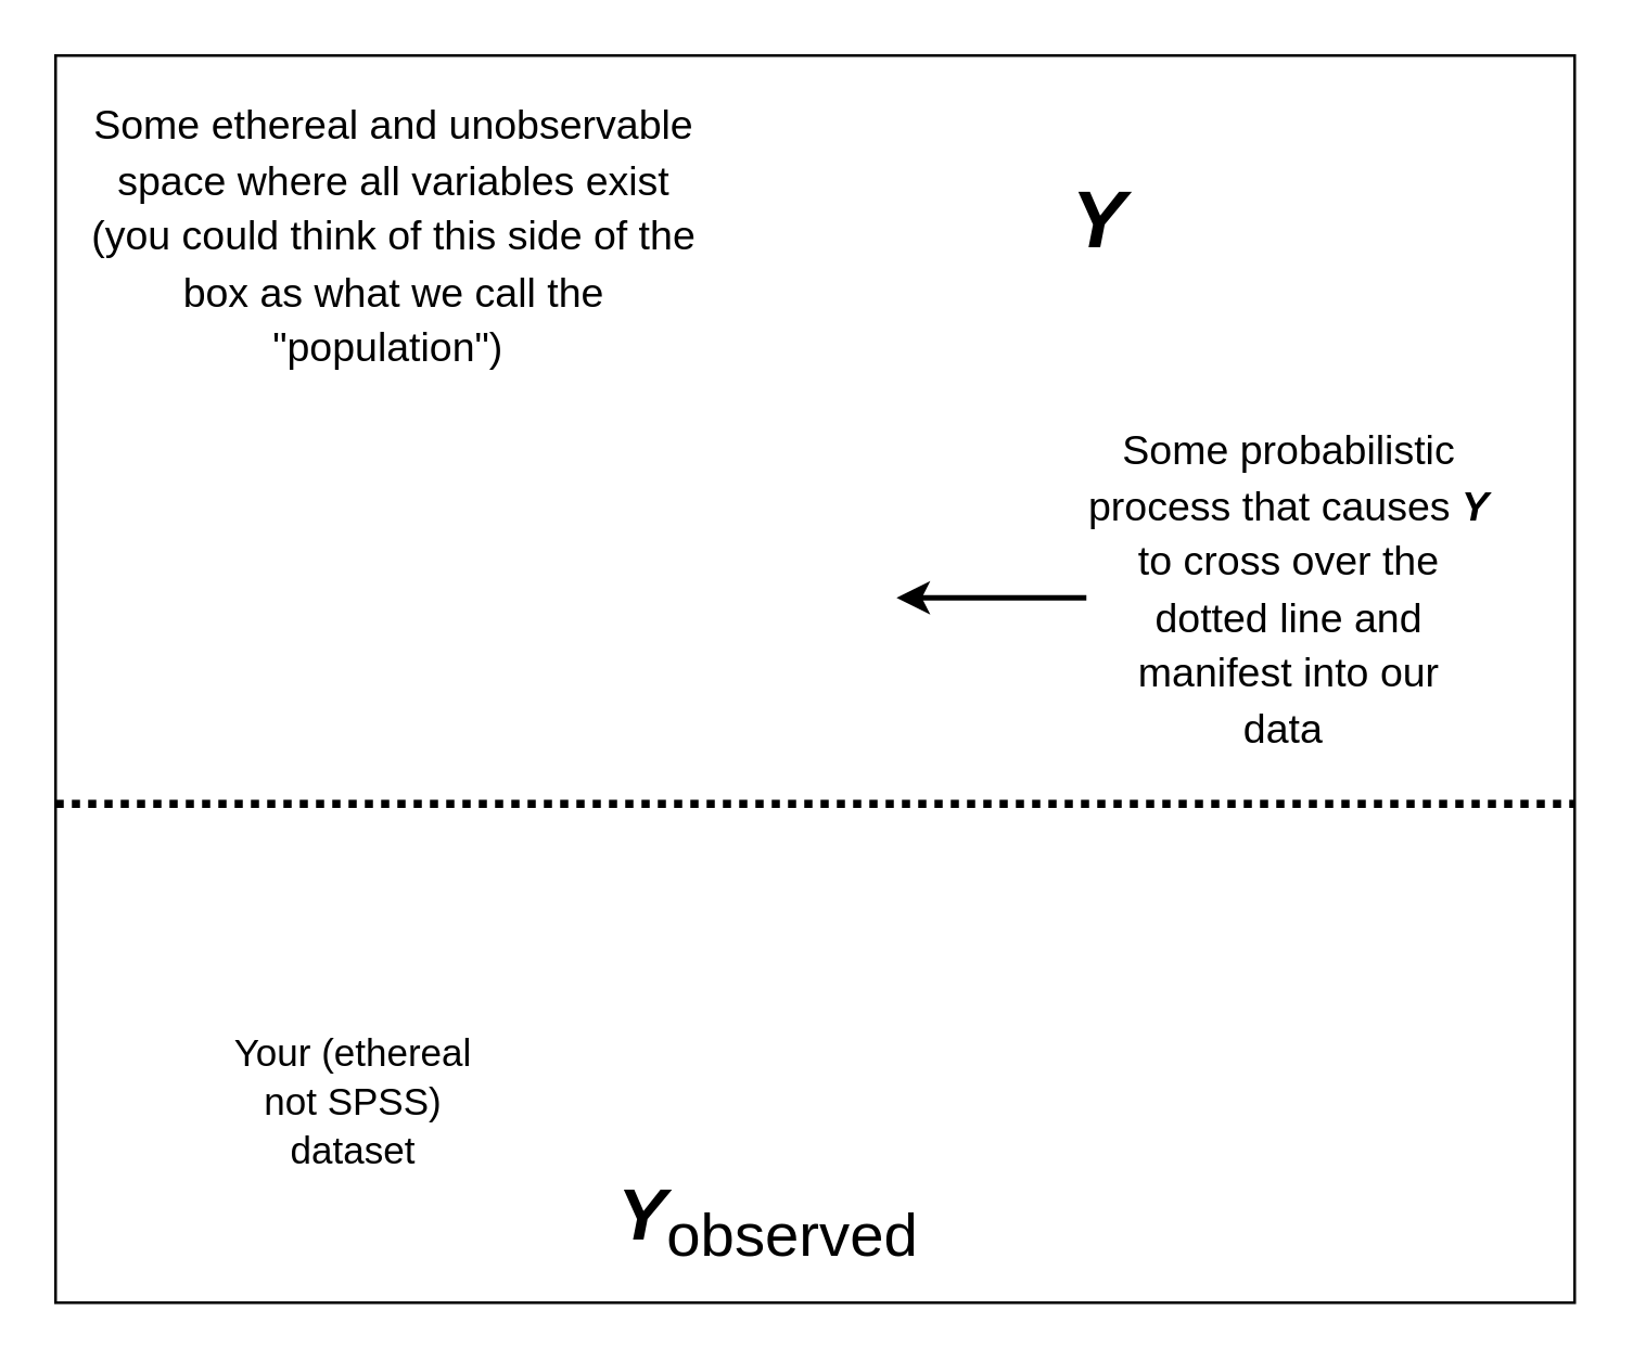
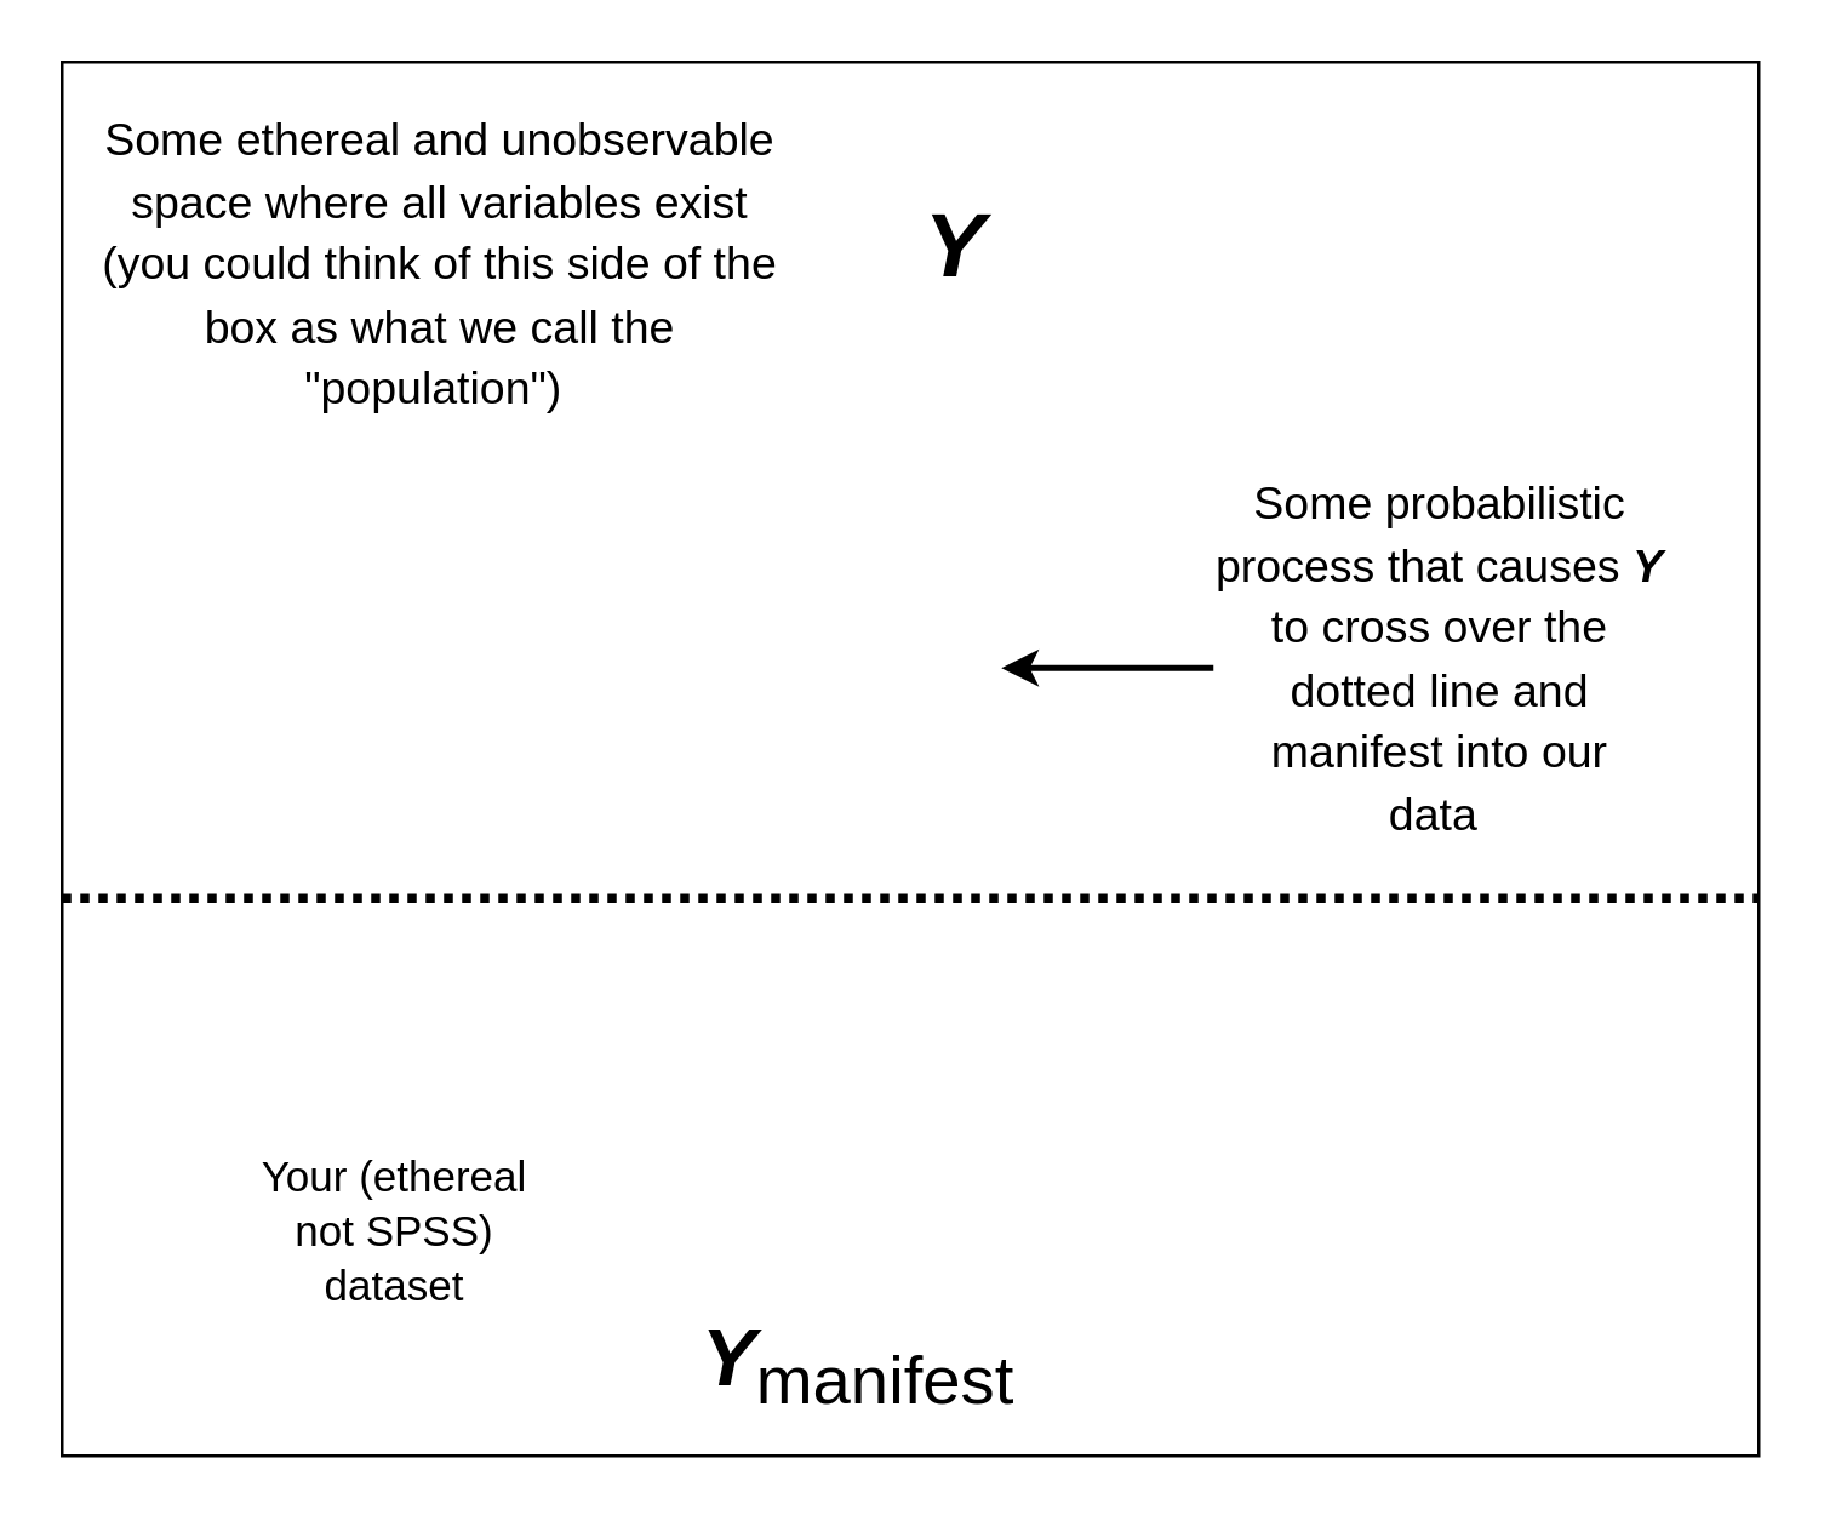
  <mxCell id="0" />
  <mxCell id="1" parent="0" />
  <mxCell id="2" value="" style="rounded=0;whiteSpace=wrap;html=1;fillColor=none;" vertex="1" parent="1"><mxGeometry x="20" y="20" width="560" height="460" as="geometry" /></mxCell>
  <mxCell id="3" value="" style="endArrow=none;html=1;exitX=0;exitY=0.5;exitDx=0;exitDy=0;entryX=1;entryY=0.5;entryDx=0;entryDy=0;dashed=1;dashPattern=1 1;strokeWidth=3;" edge="1" parent="1"><mxGeometry width="50" height="50" relative="1" as="geometry"><mxPoint x="20" y="296" as="sourcePoint" /><mxPoint x="580" y="296" as="targetPoint" /></mxGeometry></mxCell>
- <mxCell id="4" value="&lt;font style=&quot;font-size: 27px;&quot;&gt;&lt;b style=&quot;font-style: italic;&quot;&gt;Y&lt;/b&gt;&lt;sub style=&quot;&quot;&gt;observed&lt;/sub&gt;&lt;/font&gt;" style="text;html=1;strokeColor=none;fillColor=none;align=center;verticalAlign=middle;whiteSpace=wrap;rounded=0;" vertex="1" parent="1"><mxGeometry x="228" y="420" width="110" height="60" as="geometry" /></mxCell>
- <mxCell id="5" value="&lt;font size=&quot;1&quot; style=&quot;&quot;&gt;&lt;b style=&quot;font-style: italic; font-size: 30px;&quot;&gt;Y&lt;/b&gt;&lt;/font&gt;" style="text;html=1;strokeColor=none;fillColor=none;align=center;verticalAlign=middle;whiteSpace=wrap;rounded=0;" vertex="1" parent="1"><mxGeometry x="350" y="50" width="110" height="60" as="geometry" /></mxCell>
+ <mxCell id="4" value="&lt;font style=&quot;font-size: 27px;&quot;&gt;&lt;b style=&quot;font-style: italic;&quot;&gt;Y&lt;/b&gt;&lt;sub style=&quot;&quot;&gt;manifest&lt;/sub&gt;&lt;/font&gt;" style="text;html=1;strokeColor=none;fillColor=none;align=center;verticalAlign=middle;whiteSpace=wrap;rounded=0;" vertex="1" parent="1"><mxGeometry x="228" y="420" width="110" height="60" as="geometry" /></mxCell>
+ <mxCell id="5" value="&lt;font size=&quot;1&quot; style=&quot;&quot;&gt;&lt;b style=&quot;font-style: italic; font-size: 30px;&quot;&gt;Y&lt;/b&gt;&lt;/font&gt;" style="text;html=1;strokeColor=none;fillColor=none;align=center;verticalAlign=middle;whiteSpace=wrap;rounded=0;" vertex="1" parent="1"><mxGeometry x="260" y="50" width="110" height="60" as="geometry" /></mxCell>
  <mxCell id="6" value="&lt;p style=&quot;line-height: 70%;&quot;&gt;&lt;font style=&quot;font-size: 15px;&quot;&gt;Some ethereal and unobservable space where all variables exist (you could think of this side of the box as what we call the &quot;population&quot;)&amp;nbsp;&lt;/font&gt;&lt;/p&gt;" style="text;html=1;strokeColor=none;fillColor=none;align=center;verticalAlign=middle;whiteSpace=wrap;rounded=0;fontSize=25;" vertex="1" parent="1"><mxGeometry x="30" y="30" width="230" height="110" as="geometry" /></mxCell>
  <mxCell id="7" value="&lt;font style=&quot;font-size: 14px;&quot;&gt;Your (ethereal not SPSS) dataset&lt;/font&gt;" style="text;html=1;strokeColor=none;fillColor=none;align=center;verticalAlign=middle;whiteSpace=wrap;rounded=0;fontSize=15;" vertex="1" parent="1"><mxGeometry x="80" y="390" width="100" height="30" as="geometry" /></mxCell>
  <mxCell id="8" value="" style="endArrow=classic;html=1;strokeWidth=2;fontSize=15;" edge="1" parent="1"><mxGeometry width="50" height="50" relative="1" as="geometry"><mxPoint x="400" y="220" as="sourcePoint" /><mxPoint x="330" y="220" as="targetPoint" /></mxGeometry></mxCell>
  <mxCell id="9" value="&lt;p style=&quot;line-height: 70%;&quot;&gt;&lt;span style=&quot;font-size: 15px;&quot;&gt;Some probabilistic process that causes &lt;i&gt;&lt;b&gt;Y&lt;/b&gt;&lt;/i&gt; to cross over the dotted line and manifest into our data&amp;nbsp;&lt;/span&gt;&lt;/p&gt;" style="text;html=1;strokeColor=none;fillColor=none;align=center;verticalAlign=middle;whiteSpace=wrap;rounded=0;fontSize=25;" vertex="1" parent="1"><mxGeometry x="400" y="170" width="150" height="90" as="geometry" /></mxCell>
